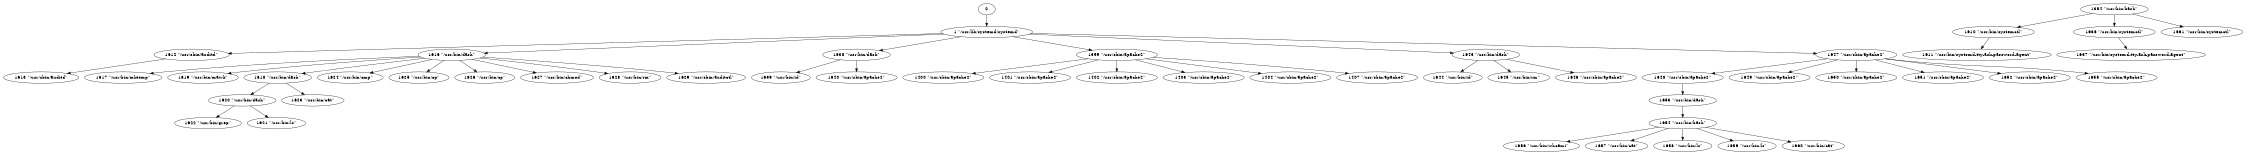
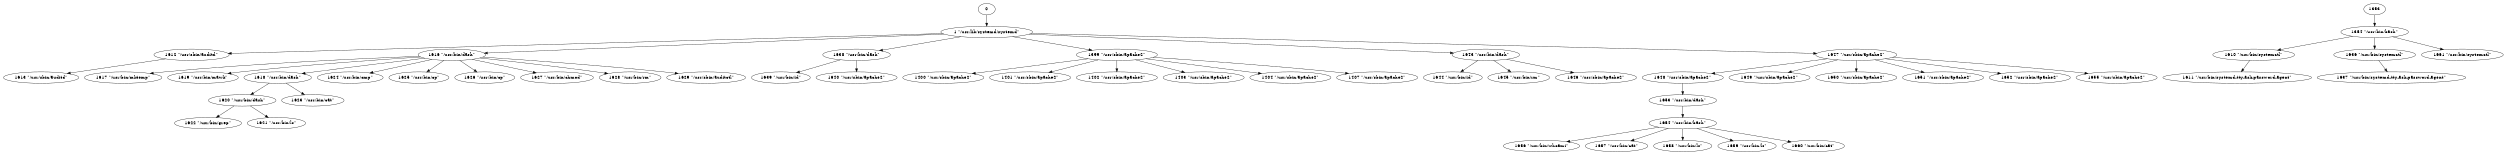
  strict digraph {
    n1 [label="1612 \"/usr/sbin/auditd\""]
    n2 [label="1613 \"/usr/sbin/auditd\""]
    n3 [label="1 \"/usr/lib/systemd/systemd\""]
    n4 [label="1616 \"/usr/bin/dash\""]
    n5 [label="1638 \"/usr/bin/dash\""]
    n6 [label="1399 \"/usr/sbin/apache2\""]
    n7 [label="1643 \"/usr/bin/dash\""]
    n8 [label="1647 \"/usr/sbin/apache2\""]
    n9 [label="1354 \"/usr/bin/bash\""]
    n10 [label="1610 \"/usr/bin/systemctl\""]
    n11 [label="1636 \"/usr/bin/systemctl\""]
    n12 [label="1661 \"/usr/bin/systemctl\""]
    n13 [label="1611 \"/usr/bin/systemd-tty-ask-password-agent\""]
    n14 [label="1617 \"/usr/bin/mktemp\""]
    n15 [label="1619 \"/usr/bin/mawk\""]
    n16 [label="1618 \"/usr/bin/dash\""]
    n17 [label="1624 \"/usr/bin/cmp\""]
    n18 [label="1625 \"/usr/bin/cp\""]
    n19 [label="1626 \"/usr/bin/cp\""]
    n20 [label="1627 \"/usr/bin/chmod\""]
    n21 [label="1628 \"/usr/bin/rm\""]
    n22 [label="1629 \"/usr/sbin/auditctl\""]
    n23 [label="1620 \"/usr/bin/dash\""]
    n24 [label="1623 \"/usr/bin/cat\""]
    n25 [label="1622 \"/usr/bin/grep\""]
    n26 [label="1621 \"/usr/bin/ls\""]
+   1353
    n28 [label="1637 \"/usr/bin/systemd-tty-ask-password-agent\""]
    n29 [label="1639 \"/usr/bin/id\""]
    n30 [label="1640 \"/usr/sbin/apache2\""]
    n31 [label="1400 \"/usr/sbin/apache2\""]
    n32 [label="1401 \"/usr/sbin/apache2\""]
    n33 [label="1402 \"/usr/sbin/apache2\""]
    n34 [label="1403 \"/usr/sbin/apache2\""]
    n35 [label="1404 \"/usr/sbin/apache2\""]
    n36 [label="1407 \"/usr/sbin/apache2\""]
    0
    n38 [label="1644 \"/usr/bin/id\""]
    n39 [label="1645 \"/usr/bin/rm\""]
    n40 [label="1646 \"/usr/sbin/apache2\""]
    n41 [label="1648 \"/usr/sbin/apache2\""]
    n42 [label="1649 \"/usr/sbin/apache2\""]
    n43 [label="1650 \"/usr/sbin/apache2\""]
    n44 [label="1651 \"/usr/sbin/apache2\""]
    n45 [label="1652 \"/usr/sbin/apache2\""]
    n46 [label="1655 \"/usr/sbin/apache2\""]
    n47 [label="1653 \"/usr/bin/dash\""]
    n48 [label="1654 \"/usr/bin/bash\""]
    n49 [label="1656 \"/usr/bin/whoami\""]
    n50 [label="1657 \"/usr/bin/cat\""]
    n51 [label="1658 \"/usr/bin/ls\""]
    n52 [label="1659 \"/usr/bin/ls\""]
    n53 [label="1660 \"/usr/bin/cat\""]
    n1 -> n2
    n3 -> n1
    n3 -> n4
    n3 -> n5
    n3 -> n6
    n3 -> n7
    n3 -> n8
    n4 -> n14
    n4 -> n15
    n4 -> n16
    n4 -> n17
    n4 -> n18
    n4 -> n19
    n4 -> n20
    n4 -> n21
    n4 -> n22
    n5 -> n29
    n5 -> n30
    n6 -> n31
    n6 -> n32
    n6 -> n33
    n6 -> n34
    n6 -> n35
    n6 -> n36
    n7 -> n38
    n7 -> n39
    n7 -> n40
    n8 -> n41
    n8 -> n42
    n8 -> n43
    n8 -> n44
    n8 -> n45
    n8 -> n46
    n9 -> n10
    n9 -> n11
    n9 -> n12
    n10 -> n13
    n11 -> n28
    n16 -> n23
    n16 -> n24
    n23 -> n25
    n23 -> n26
+   1353 -> n9
    0 -> n3
    n41 -> n47
    n47 -> n48
    n48 -> n49
    n48 -> n50
    n48 -> n51
    n48 -> n52
    n48 -> n53
  }
